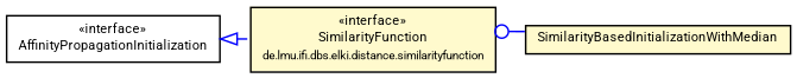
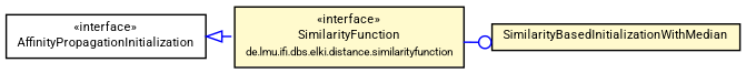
  digraph {
    nodesep=0.15
    rankdir=LR
    ranksep=0.25
    node [fontcolor=black fontname=Roboto fontsize=8 margin=0 shape=plaintext]
    edge [color=blue fontname=Roboto fontsize=7 labelfontname=Roboto labelfontsize=7]
    n1 [height=0 label=<<table title="de.lmu.ifi.dbs.elki.algorithm.clustering.affinitypropagation.AffinityPropagationInitialization" border="0" cellborder="1" cellspacing="0" cellpadding="2" href="AffinityPropagationInitialization.html" target="_parent"> 		<tr><td><table border="0" cellspacing="0" cellpadding="1"> 		<tr><td align="center" balign="center"> &#171;interface&#187; </td></tr> 		<tr><td align="center" balign="center"> <font face="Roboto">AffinityPropagationInitialization</font> </td></tr> 		</table></td></tr> 		</table>> width=0]
    n2 [height=0 label=<<table title="de.lmu.ifi.dbs.elki.distance.similarityfunction.SimilarityFunction" border="0" cellborder="1" cellspacing="0" cellpadding="2" bgcolor="LemonChiffon" href="../../../distance/similarityfunction/SimilarityFunction.html" target="_parent"> 		<tr><td><table border="0" cellspacing="0" cellpadding="1"> 		<tr><td align="center" balign="center"> &#171;interface&#187; </td></tr> 		<tr><td align="center" balign="center"> <font face="Roboto">SimilarityFunction</font> </td></tr> 		<tr><td align="center" balign="center"> <font face="Roboto" point-size="7.0">de.lmu.ifi.dbs.elki.distance.similarityfunction</font> </td></tr> 		</table></td></tr> 		</table>> width=0]
    n3 [height=0 label=<<table title="de.lmu.ifi.dbs.elki.algorithm.clustering.affinitypropagation.SimilarityBasedInitializationWithMedian" border="0" cellborder="1" cellspacing="0" cellpadding="2" bgcolor="lemonChiffon" href="SimilarityBasedInitializationWithMedian.html" target="_parent"> 		<tr><td><table border="0" cellspacing="0" cellpadding="1"> 		<tr><td align="center" balign="center"> <font face="Roboto">SimilarityBasedInitializationWithMedian</font> </td></tr> 		</table></td></tr> 		</table>> width=0]
    n1 -> n2 [arrowtail=empty dir=back style=dashed weight=9]
-   n3 -> n2 [arrowhead=odot weight=1]
+   n2 -> n3 [arrowhead=odot weight=1]
  }
